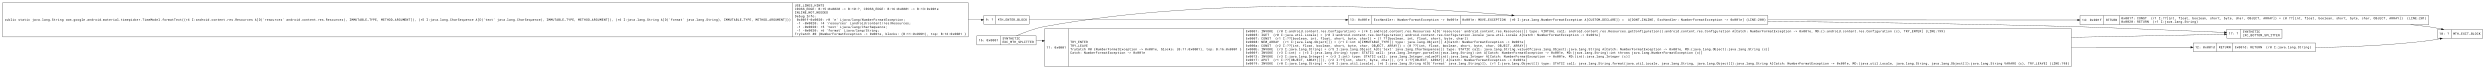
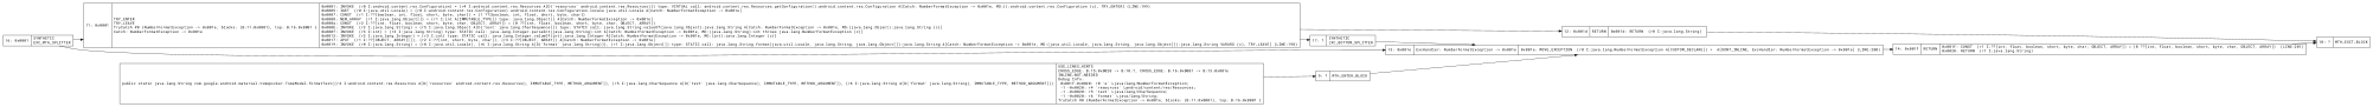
  digraph {
    fontname="Roboto Mono"
    rankdir=LR
    node [fontname="Roboto Mono" shape=record]
    edge [fontname="Roboto Mono"]
    n1 [label="{9\:\ ?|MTH_ENTER_BLOCK\l}"]
    n2 [label="{13\:\ 0x001e|ExcHandler: NumberFormatException \-\> 0x001e\l|0x001e: MOVE_EXCEPTION  (r0 I:java.lang.NumberFormatException A[CUSTOM_DECLARE]) =  A[DONT_INLINE, ExcHandler: NumberFormatException \-\> 0x001e] (LINE:200)\l}"]
    n3 [label="{16\:\ 0x0001|SYNTHETIC\lEXC_MTH_SPLITTER\l}"]
    n4 [label="{11\:\ 0x0001|TRY_ENTER\lTRY_LEAVE\lTryCatch #0 \{NumberFormatException \-\> 0x001e, blocks: (B:11:0x0001), top: B:16:0x0001 \}\lCatch: NumberFormatException \-\> 0x001e\l|0x0001: INVOKE  (r0 I:android.content.res.Configuration) = (r4 I:android.content.res.Resources A[D('resources' android.content.res.Resources)]) type: VIRTUAL call: android.content.res.Resources.getConfiguration():android.content.res.Configuration A[Catch: NumberFormatException \-\> 0x001e, MD:():android.content.res.Configuration (c), TRY_ENTER] (LINE:199)\l0x0005: IGET  (r0 I:java.util.Locale) = (r0 I:android.content.res.Configuration) android.content.res.Configuration.locale java.util.Locale A[Catch: NumberFormatException \-\> 0x001e]\l0x0007: CONST  (r1 I:??[boolean, int, float, short, byte, char]) = (1 ??[boolean, int, float, short, byte, char]) \l0x0008: NEW_ARRAY  (r1 I:java.lang.Object[]) = (r1 I:int A[IMMUTABLE_TYPE]) type: java.lang.Object[] A[Catch: NumberFormatException \-\> 0x001e]\l0x000a: CONST  (r2 I:??[int, float, boolean, short, byte, char, OBJECT, ARRAY]) = (0 ??[int, float, boolean, short, byte, char, OBJECT, ARRAY]) \l0x000b: INVOKE  (r3 I:java.lang.String) = (r5 I:java.lang.Object A[D('text' java.lang.CharSequence)]) type: STATIC call: java.lang.String.valueOf(java.lang.Object):java.lang.String A[Catch: NumberFormatException \-\> 0x001e, MD:(java.lang.Object):java.lang.String (c)]\l0x000f: INVOKE  (r3 I:int) = (r3 I:java.lang.String) type: STATIC call: java.lang.Integer.parseInt(java.lang.String):int A[Catch: NumberFormatException \-\> 0x001e, MD:(java.lang.String):int throws java.lang.NumberFormatException (c)]\l0x0013: INVOKE  (r3 I:java.lang.Integer) = (r3 I:int) type: STATIC call: java.lang.Integer.valueOf(int):java.lang.Integer A[Catch: NumberFormatException \-\> 0x001e, MD:(int):java.lang.Integer (c)]\l0x0017: APUT  (r1 I:??[OBJECT, ARRAY][]), (r2 I:??[int, short, byte, char]), (r3 I:??[OBJECT, ARRAY]) A[Catch: NumberFormatException \-\> 0x001e]\l0x0019: INVOKE  (r0 I:java.lang.String) = (r0 I:java.util.Locale), (r6 I:java.lang.String A[D('format' java.lang.String)]), (r1 I:java.lang.Object[]) type: STATIC call: java.lang.String.format(java.util.Locale, java.lang.String, java.lang.Object[]):java.lang.String A[Catch: NumberFormatException \-\> 0x001e, MD:(java.util.Locale, java.lang.String, java.lang.Object[]):java.lang.String VARARG (c), TRY_LEAVE] (LINE:198)\l}"]
    n5 [label="{12\:\ 0x001d|RETURN\l|0x001d: RETURN  (r0 I:java.lang.String) \l}"]
    n6 [label="{17\:\ ?|SYNTHETIC\lEXC_BOTTOM_SPLITTER\l}"]
    n7 [label="{14\:\ 0x001f|RETURN\l|0x001f: CONST  (r1 I:??[int, float, boolean, short, byte, char, OBJECT, ARRAY]) = (0 ??[int, float, boolean, short, byte, char, OBJECT, ARRAY])  (LINE:201)\l0x0020: RETURN  (r1 I:java.lang.String) \l}"]
    n8 [label="{10\:\ ?|MTH_EXIT_BLOCK\l}"]
    n9 [label="{public static java.lang.String com.google.android.material.timepicker.TimeModel.formatText((r4 I:android.content.res.Resources A[D('resources' android.content.res.Resources), IMMUTABLE_TYPE, METHOD_ARGUMENT]), (r5 I:java.lang.CharSequence A[D('text' java.lang.CharSequence), IMMUTABLE_TYPE, METHOD_ARGUMENT]), (r6 I:java.lang.String A[D('format' java.lang.String), IMMUTABLE_TYPE, METHOD_ARGUMENT]))  | USE_LINES_HINTS\lCROSS_EDGE: B:15:0x0020 \-\> B:10:?, CROSS_EDGE: B:16:0x0001 \-\> B:13:0x001e\lINLINE_NOT_NEEDED\lDebug Info:\l  0x001f\-0x0020: r0 'e' Ljava\/lang\/NumberFormatException;\l  \-1 \-0x0020: r4 'resources' Landroid\/content\/res\/Resources;\l  \-1 \-0x0020: r5 'text' Ljava\/lang\/CharSequence;\l  \-1 \-0x0020: r6 'format' Ljava\/lang\/String;\lTryCatch #0 \{NumberFormatException \-\> 0x001e, blocks: (B:11:0x0001), top: B:16:0x0001 \}\l}"]
    n1 -> n2
    n2 -> n7
    n3 -> n2
    n3 -> n4
    n4 -> n5
    n4 -> n6
    n5 -> n8
-   n2 -> n6
+   n6 -> n2
    n7 -> n8
    n9 -> n1
  }
